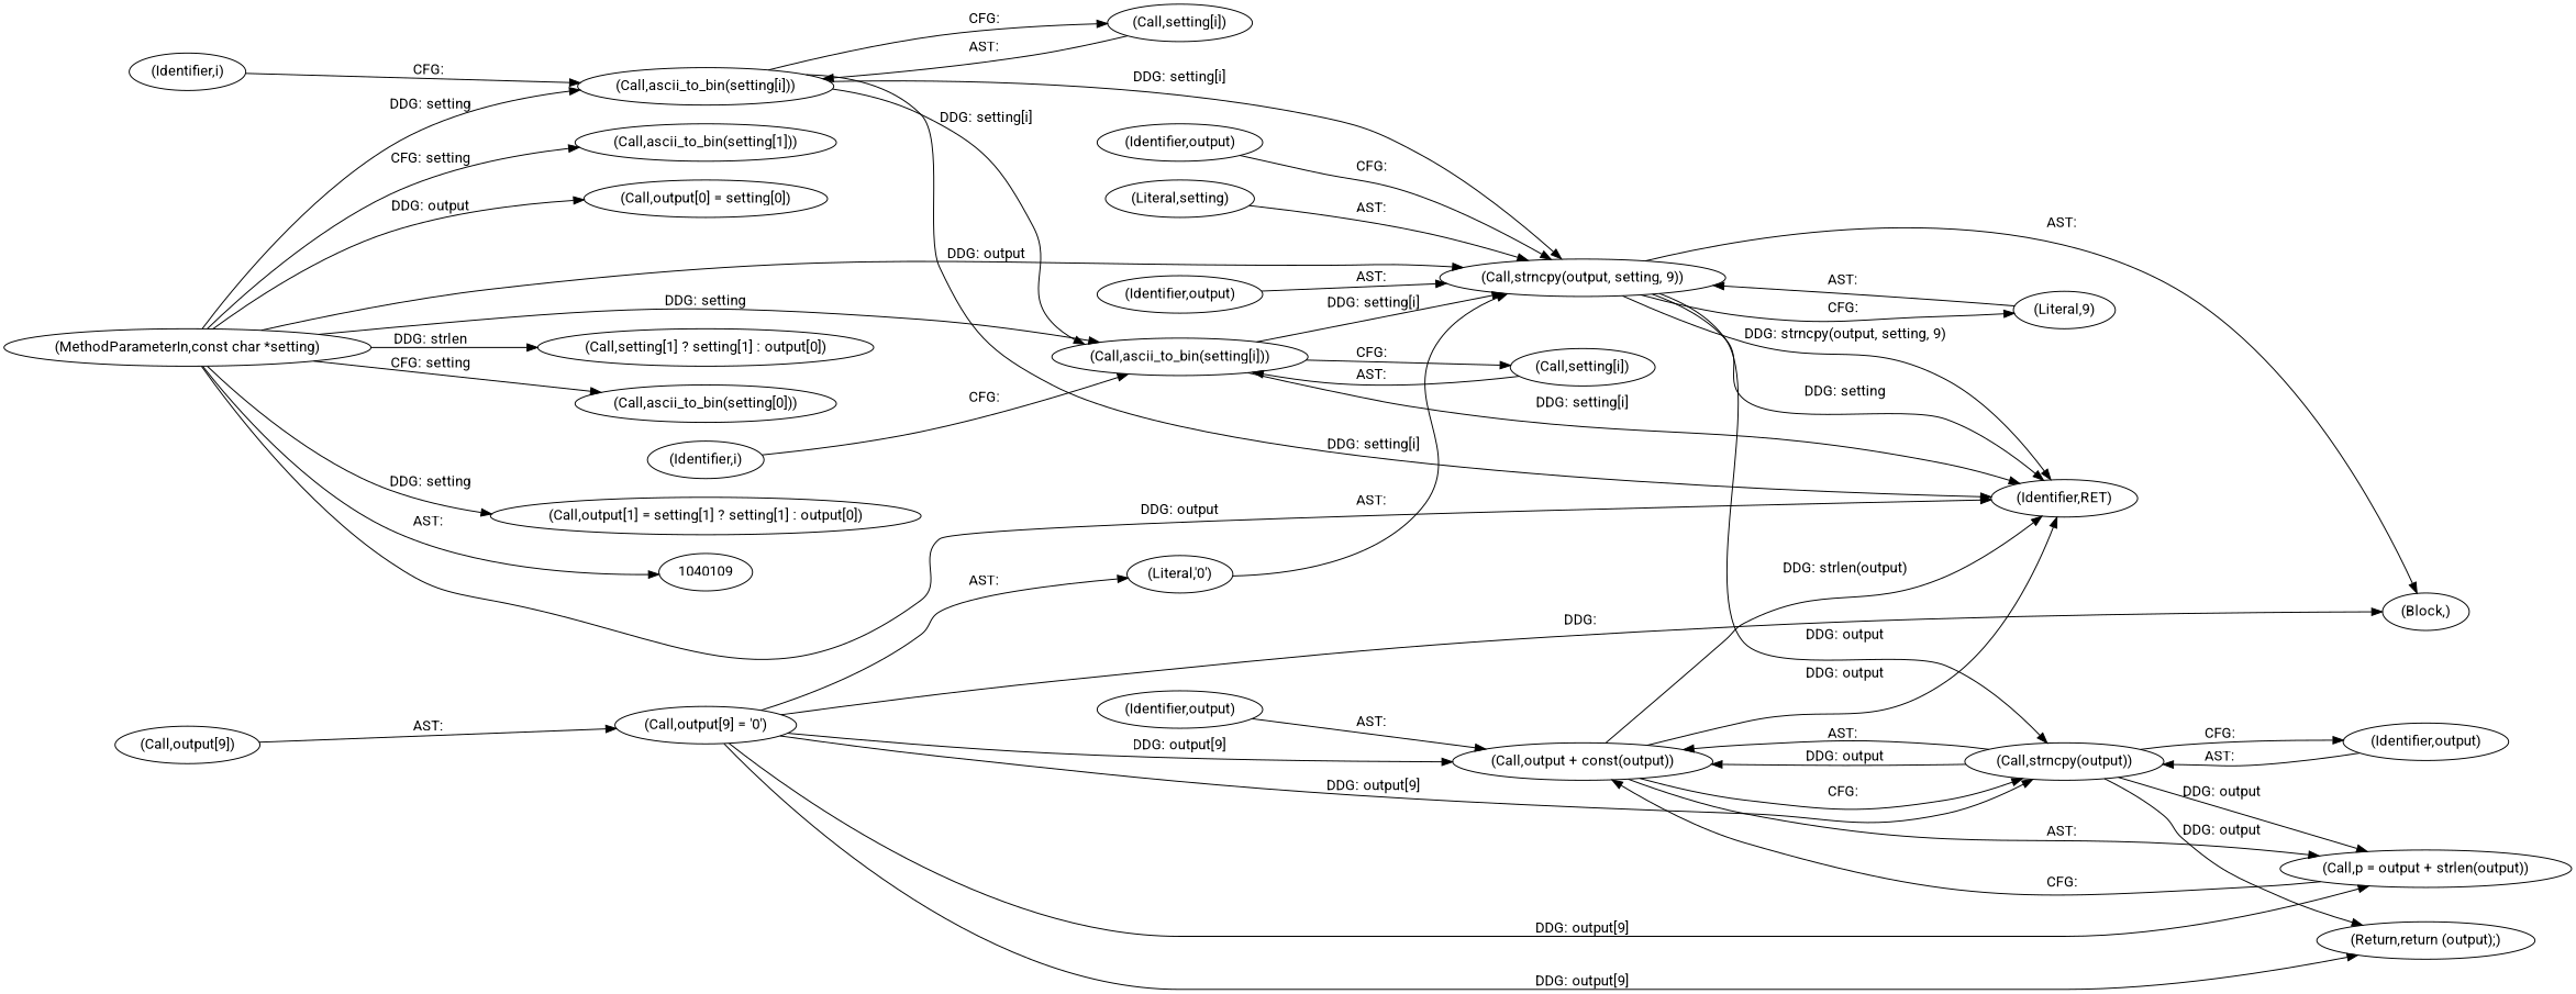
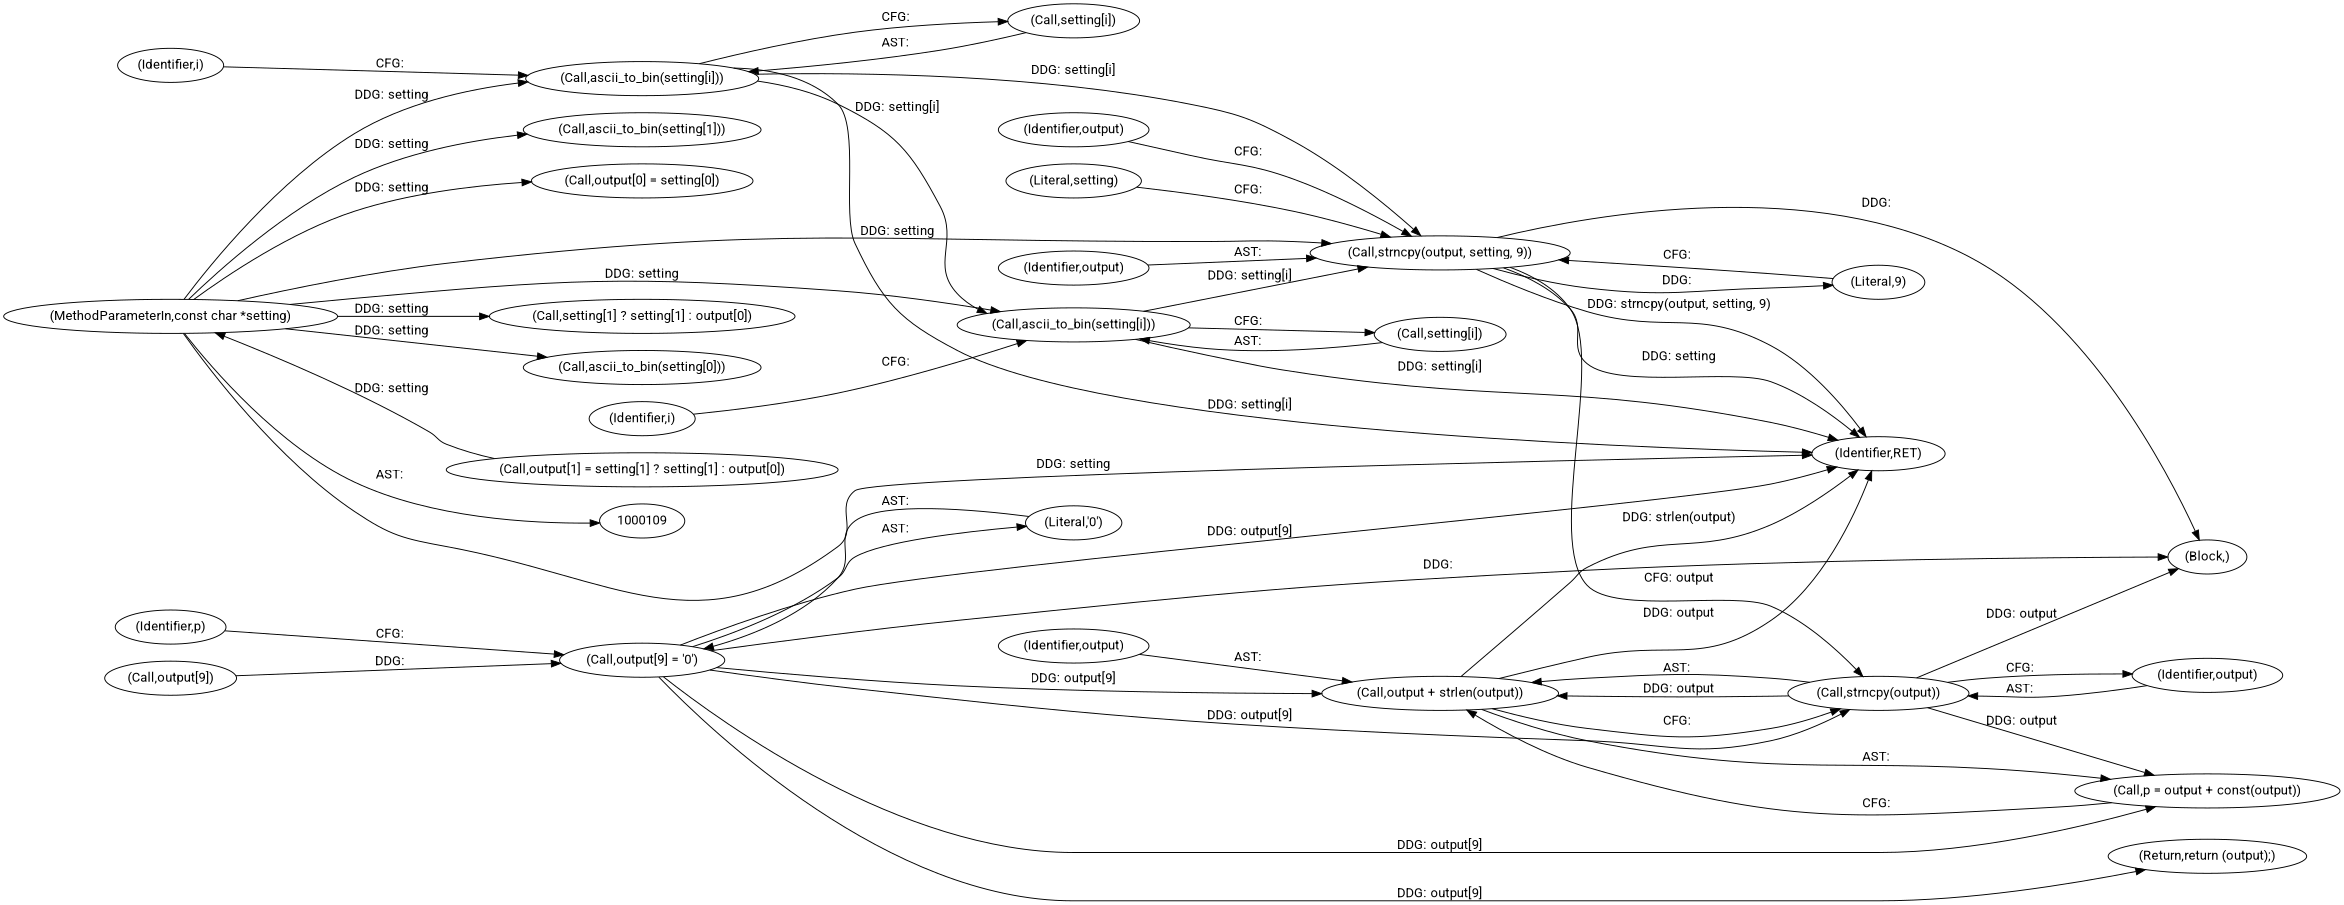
  digraph {
    fontname=Roboto
    rankdir=LR
    node [fontname=Roboto]
    edge [fontname=Roboto]
-   n1 [label="(Call,output + const(output))"]
+   n1 [label="(Call,output + strlen(output))"]
    n2 [label="(Call,strncpy(output))"]
-   n3 [label="(Call,p = output + strlen(output))"]
+   n3 [label="(Call,p = output + const(output))"]
    n4 [label="(Identifier,RET)"]
    n5 [label="(Return,return (output);)"]
    n6 [label="(Identifier,output)"]
    n7 [label="(Call,output[9] = '\0')"]
    n8 [label="(Literal,'\0')"]
    n9 [label="(Block,)"]
    n10 [label="(Call,strncpy(output, setting, 9))"]
    n11 [label="(Literal,9)"]
    n12 [label="(Call,ascii_to_bin(setting[i]))"]
    n13 [label="(Call,setting[i])"]
    n14 [label="(Call,ascii_to_bin(setting[i]))"]
    n15 [label="(Call,setting[i])"]
    n16 [label="(MethodParameterIn,const char *setting)"]
    n17 [label="(Call,ascii_to_bin(setting[1]))"]
    n18 [label="(Call,output[0] = setting[0])"]
    n19 [label="(Call,setting[1] ? setting[1] : output[0])"]
    n20 [label="(Call,ascii_to_bin(setting[0]))"]
    n21 [label="(Call,output[1] = setting[1] ? setting[1] : output[0])"]
-   1000109 [label=1040109]
+   1000109
+   n23 [label="(Identifier,p)"]
    n24 [label="(Call,output[9])"]
    n25 [label="(Identifier,output)"]
    n26 [label="(Literal,setting)"]
    n27 [label="(Identifier,i)"]
    n28 [label="(Identifier,i)"]
    n29 [label="(Identifier,output)"]
    n30 [label="(Identifier,output)"]
    n1 -> n2 [label="CFG: "]
    n1 -> n3 [label="AST: "]
    n1 -> n4 [label="DDG: strlen(output)"]
    n1 -> n4 [label="DDG: output"]
    n2 -> n1 [label="AST: "]
    n2 -> n1 [label="DDG: output"]
    n2 -> n3 [label="DDG: output"]
-   n2 -> n5 [label="DDG: output"]
+   n2 -> n9 [label="DDG: output"]
    n2 -> n6 [label="CFG: "]
    n3 -> n1 [label="CFG: "]
    n6 -> n2 [label="AST: "]
    n7 -> n1 [label="DDG: output[9]"]
    n7 -> n2 [label="DDG: output[9]"]
    n7 -> n3 [label="DDG: output[9]"]
+   n7 -> n4 [label="DDG: output[9]"]
    n7 -> n5 [label="DDG: output[9]"]
    n7 -> n8 [label="AST: "]
    n7 -> n9 [label="DDG: "]
-   n8 -> n10 [label="AST: "]
-   n10 -> n2 [label="DDG: output"]
+   n8 -> n7 [label="AST: "]
+   n10 -> n2 [label="CFG: output"]
    n10 -> n4 [label="DDG: strncpy(output, setting, 9)"]
    n10 -> n4 [label="DDG: setting"]
-   n10 -> n9 [label="AST: "]
-   n10 -> n11 [label="CFG: "]
-   n11 -> n10 [label="AST: "]
+   n10 -> n9 [label="DDG: "]
+   n10 -> n11 [label="DDG: "]
+   n11 -> n10 [label="CFG: "]
    n12 -> n4 [label="DDG: setting[i]"]
    n12 -> n10 [label="DDG: setting[i]"]
    n12 -> n13 [label="CFG: "]
    n13 -> n12 [label="AST: "]
    n14 -> n4 [label="DDG: setting[i]"]
    n14 -> n10 [label="DDG: setting[i]"]
    n14 -> n12 [label="DDG: setting[i]"]
    n14 -> n15 [label="CFG: "]
    n15 -> n14 [label="AST: "]
-   n16 -> n4 [label="DDG: output"]
-   n16 -> n10 [label="DDG: output"]
+   n16 -> n4 [label="DDG: setting"]
+   n16 -> n10 [label="DDG: setting"]
    n16 -> n12 [label="DDG: setting"]
    n16 -> n14 [label="DDG: setting"]
-   n16 -> n17 [label="CFG: setting"]
-   n16 -> n18 [label="DDG: output"]
-   n16 -> n19 [label="DDG: strlen"]
-   n16 -> n20 [label="CFG: setting"]
-   n16 -> n21 [label="DDG: setting"]
+   n16 -> n17 [label="DDG: setting"]
+   n16 -> n18 [label="DDG: setting"]
+   n16 -> n19 [label="DDG: setting"]
+   n16 -> n20 [label="DDG: setting"]
+   n21 -> n16 [label="DDG: setting"]
    n16 -> 1000109 [label="AST: "]
-   n24 -> n7 [label="AST: "]
+   n23 -> n7 [label="CFG: "]
+   n24 -> n7 [label="DDG: "]
    n25 -> n10 [label="CFG: "]
-   n26 -> n10 [label="AST: "]
+   n26 -> n10 [label="CFG: "]
    n27 -> n12 [label="CFG: "]
    n28 -> n14 [label="CFG: "]
    n29 -> n1 [label="AST: "]
    n30 -> n10 [label="AST: "]
  }
